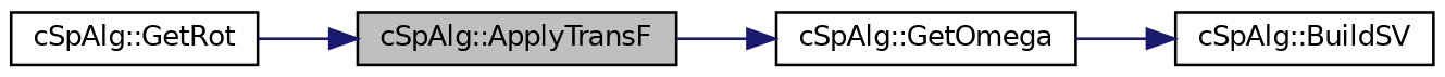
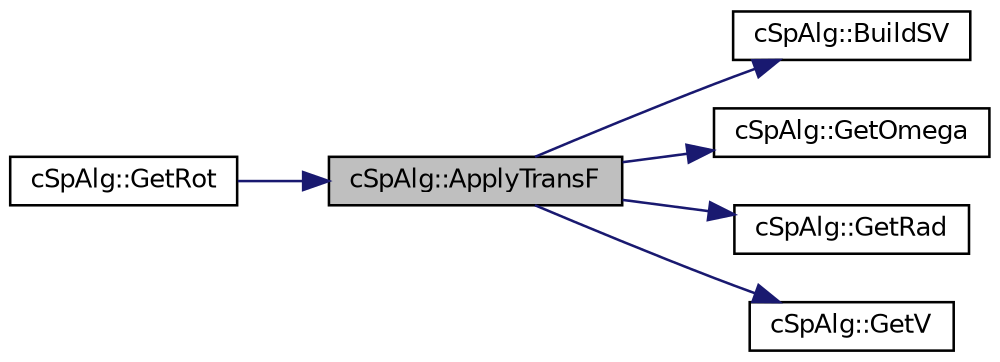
  digraph {
    rankdir=LR
    node [color=black fillcolor=white fontname=Helvetica fontsize=10 shape=record style=filled]
    edge [color=midnightblue fontname=Helvetica fontsize=10 labelfontname=Helvetica labelfontsize=10 style=solid]
    n1 [fillcolor=grey75 fontcolor=black height=0.2 label="cSpAlg::ApplyTransF" width=0.4]
    n2 [height=0.2 label="cSpAlg::BuildSV" width=0.4]
    n3 [height=0.2 label="cSpAlg::GetOmega" width=0.4]
+   n4 [height=0.2 label="cSpAlg::GetRad" width=0.4]
+   n5 [height=0.2 label="cSpAlg::GetV" width=0.4]
    n6 [height=0.2 label="cSpAlg::GetRot" width=0.4]
-   n3 -> n2
+   n1 -> n2
    n1 -> n3
+   n1 -> n4
+   n1 -> n5
    n6 -> n1
  }
